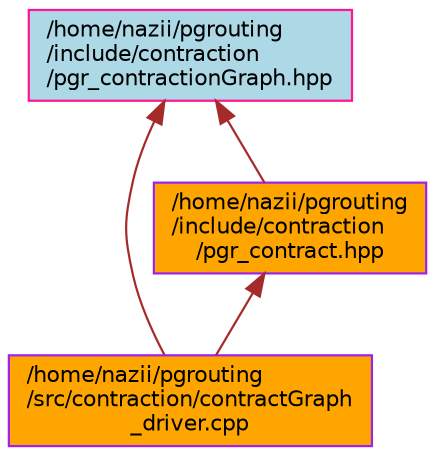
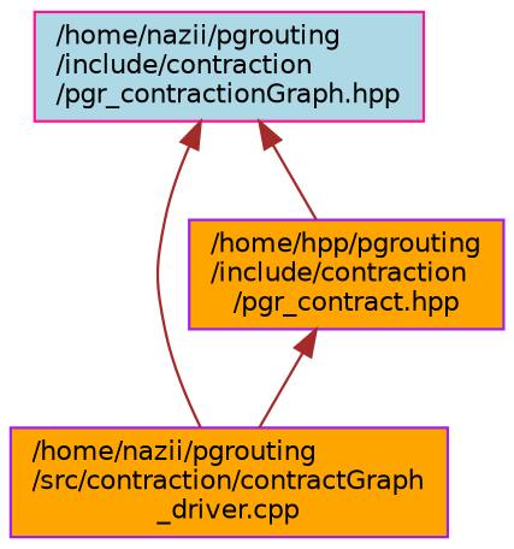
  digraph {
    node [color=purple fillcolor=orange fontname=Helvetica fontsize=10 shape=record style=filled]
    edge [color=brown dir=back fontname=Helvetica fontsize=10 labelfontname=Helvetica labelfontsize=10 style=solid]
    n1 [color=deeppink fillcolor=lightblue fontcolor=black height=0.2 label="/home/nazii/pgrouting\l/include/contraction\l/pgr_contractionGraph.hpp" width=0.4]
    n2 [height=0.2 label="/home/nazii/pgrouting\l/src/contraction/contractGraph\l_driver.cpp" width=0.4]
-   n3 [height=0.2 label="/home/nazii/pgrouting\l/include/contraction\l/pgr_contract.hpp" width=0.4]
+   n3 [height=0.2 label="/home/hpp/pgrouting\l/include/contraction\l/pgr_contract.hpp" width=0.4]
    n1 -> n2
    n1 -> n3
    n3 -> n2
  }
